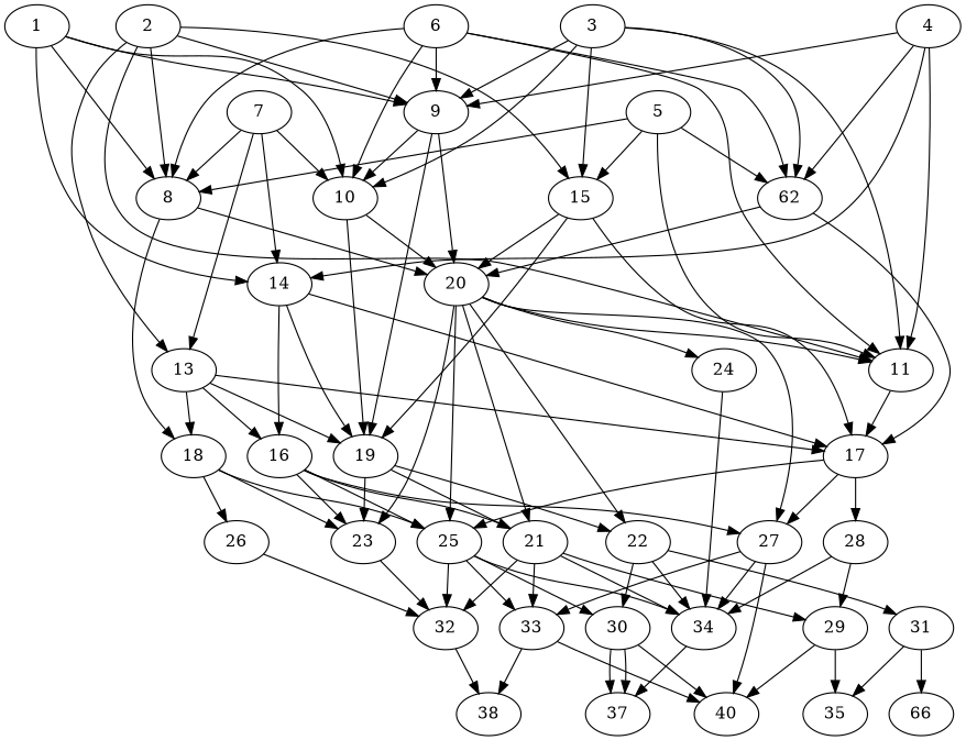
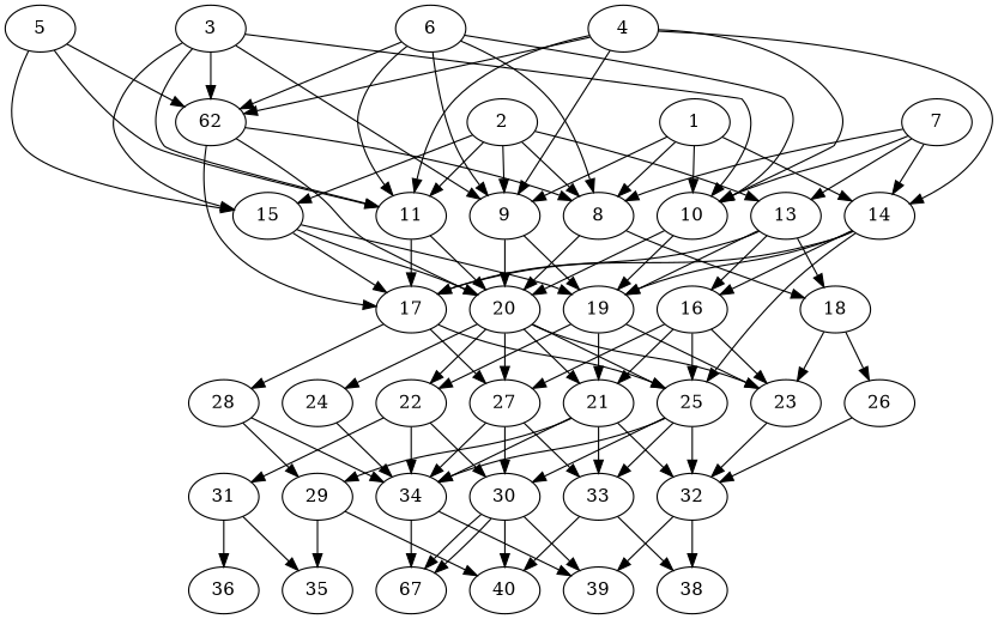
  digraph {
    node [alpha=0.04]
    1 [alpha=0.12 expect_size=47646720]
    8 [alpha=0.09 expect_size=12519424]
    9 [alpha=0.07 expect_size=38343680]
    10 [alpha=0.17 expect_size=7915520]
    14 [alpha=0.06 expect_size=33396736]
    18 [alpha=0.02 expect_size=22474752]
    20 [expect_size=13124608]
    19 [expect_size=44391424]
    17 [alpha=0.15 expect_size=36910080]
    16 [alpha=0.17 expect_size=24273920]
    23 [expect_size=25977856]
    25 [alpha=0.06 expect_size=34821120]
    26 [alpha=0.01 expect_size=46960640]
    21 [alpha=0.02 expect_size=7159808]
    27 [alpha=0.08 expect_size=40032256]
    22 [alpha=0.18 expect_size=39823360]
    24 [alpha=0.18 expect_size=19994624]
    28 [alpha=0.19 expect_size=27552768]
    2 [expect_size=46351360]
    11 [alpha=0.14 expect_size=40359936]
    13 [alpha=0.17 expect_size=29711360]
    15 [alpha=0.05 expect_size=23021568]
    3 [alpha=0.02 expect_size=31262720]
    n24 [alpha=0.14 expect_size=21089280 label=62]
    4 [alpha=0.16 expect_size=22098944]
    5 [alpha=0.01 expect_size=38057984]
    6 [alpha=0.05 expect_size=22315008]
    7 [alpha=0.14 expect_size=35591168]
    32 [alpha=0.19 expect_size=6230016]
    33 [alpha=0.17 expect_size=47606784]
    34 [alpha=0.07 expect_size=10241024]
    30 [alpha=0.10 expect_size=39943168]
    29 [expect_size=31518720]
    31 [alpha=0.11 expect_size=48836608]
    35 [expect_size=5362688]
    40 [expect_size=47050752]
+   39 [alpha=0.18 expect_size=37470208]
    38 [alpha=0.15 expect_size=39434240]
-   37 [alpha=0.09 expect_size=19842048]
-   36 [alpha=0.10 expect_size=18600960 label=66]
+   37 [alpha=0.09 expect_size=19842048 label=67]
+   36 [alpha=0.10 expect_size=18600960]
    1 -> 8
    1 -> 9
    1 -> 10
    1 -> 14
    8 -> 18
    8 -> 20
    9 -> 20
    9 -> 19
    10 -> 20
    10 -> 19
    14 -> 19
    14 -> 17
    14 -> 16
    18 -> 23
-   18 -> 25
+   14 -> 25
    18 -> 26
    20 -> 23
    20 -> 25
    20 -> 21
    20 -> 27
    20 -> 22
    20 -> 24
    19 -> 23
    19 -> 21
    19 -> 22
    17 -> 25
    17 -> 27
    17 -> 28
    16 -> 23
    16 -> 25
    16 -> 21
    16 -> 27
    23 -> 32
    25 -> 32
    25 -> 33
    25 -> 34
    25 -> 30
    26 -> 32
    21 -> 32
    21 -> 33
    21 -> 34
    21 -> 29
    27 -> 33
    27 -> 34
-   27 -> 40
+   27 -> 30
    22 -> 34
    22 -> 30
    22 -> 31
    24 -> 34
    28 -> 34
    28 -> 29
    2 -> 8
    2 -> 9
    2 -> 11
    2 -> 13
    2 -> 15
-   20 -> 11
+   11 -> 20
    11 -> 17
    13 -> 18
    13 -> 19
    13 -> 17
    13 -> 16
    15 -> 20
    15 -> 19
    15 -> 17
    3 -> 9
    3 -> 10
    3 -> 11
    3 -> 15
    3 -> n24
    n24 -> 20
    n24 -> 17
    4 -> 9
-   9 -> 10
+   4 -> 10
    4 -> 14
    4 -> 11
    4 -> n24
-   5 -> 8
+   n24 -> 8
    5 -> 11
    5 -> 15
    5 -> n24
    6 -> 8
    6 -> 9
    6 -> 10
    6 -> 11
    6 -> n24
    7 -> 8
    7 -> 10
    7 -> 14
    7 -> 13
+   32 -> 39
    32 -> 38
    33 -> 40
    33 -> 38
+   34 -> 39
    34 -> 37
    30 -> 40
+   30 -> 39
    30 -> 37
    30 -> 37
    29 -> 35
    29 -> 40
    31 -> 35
    31 -> 36
  }
